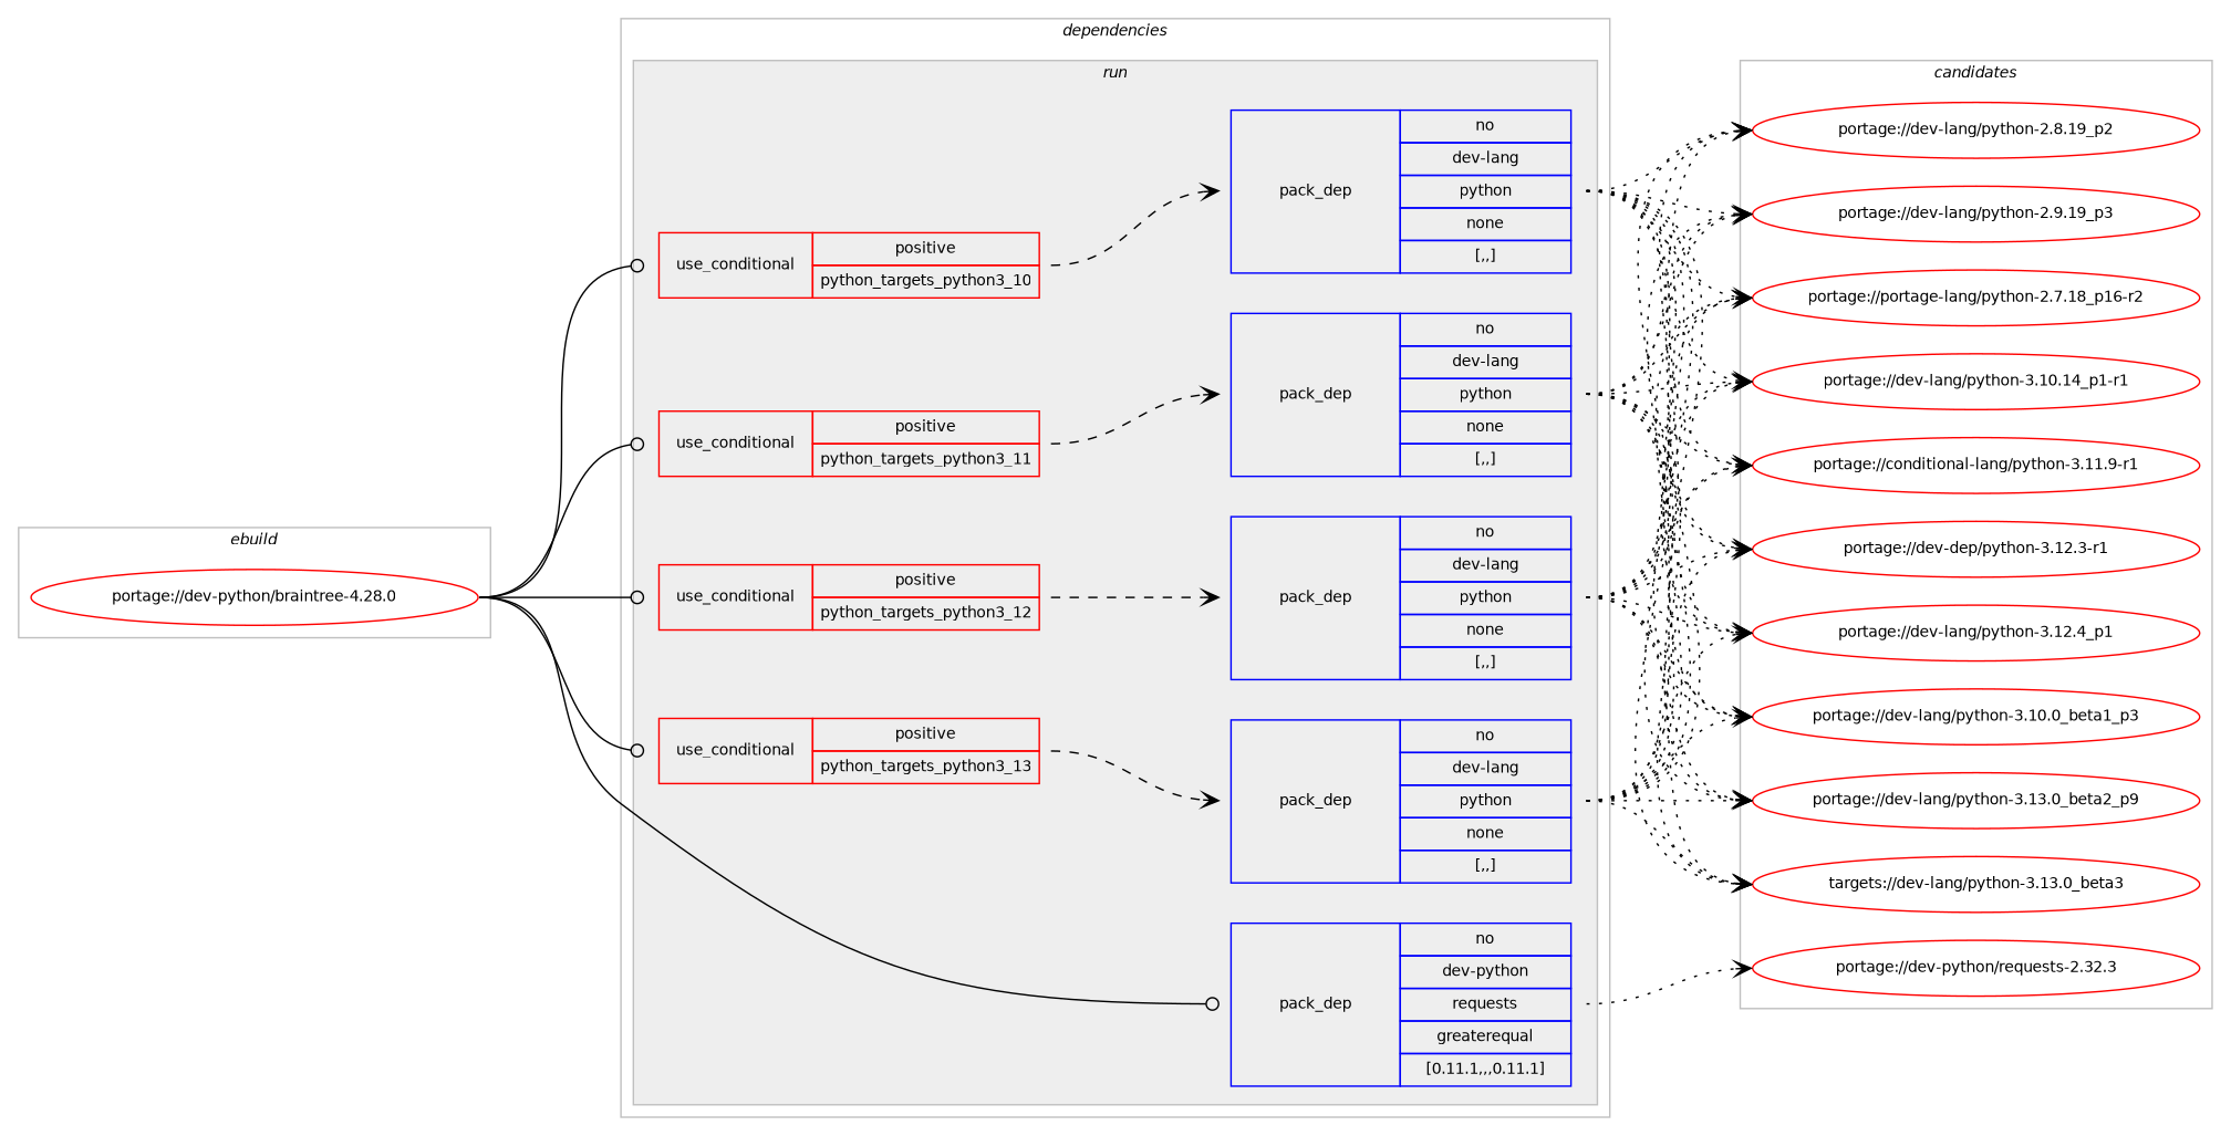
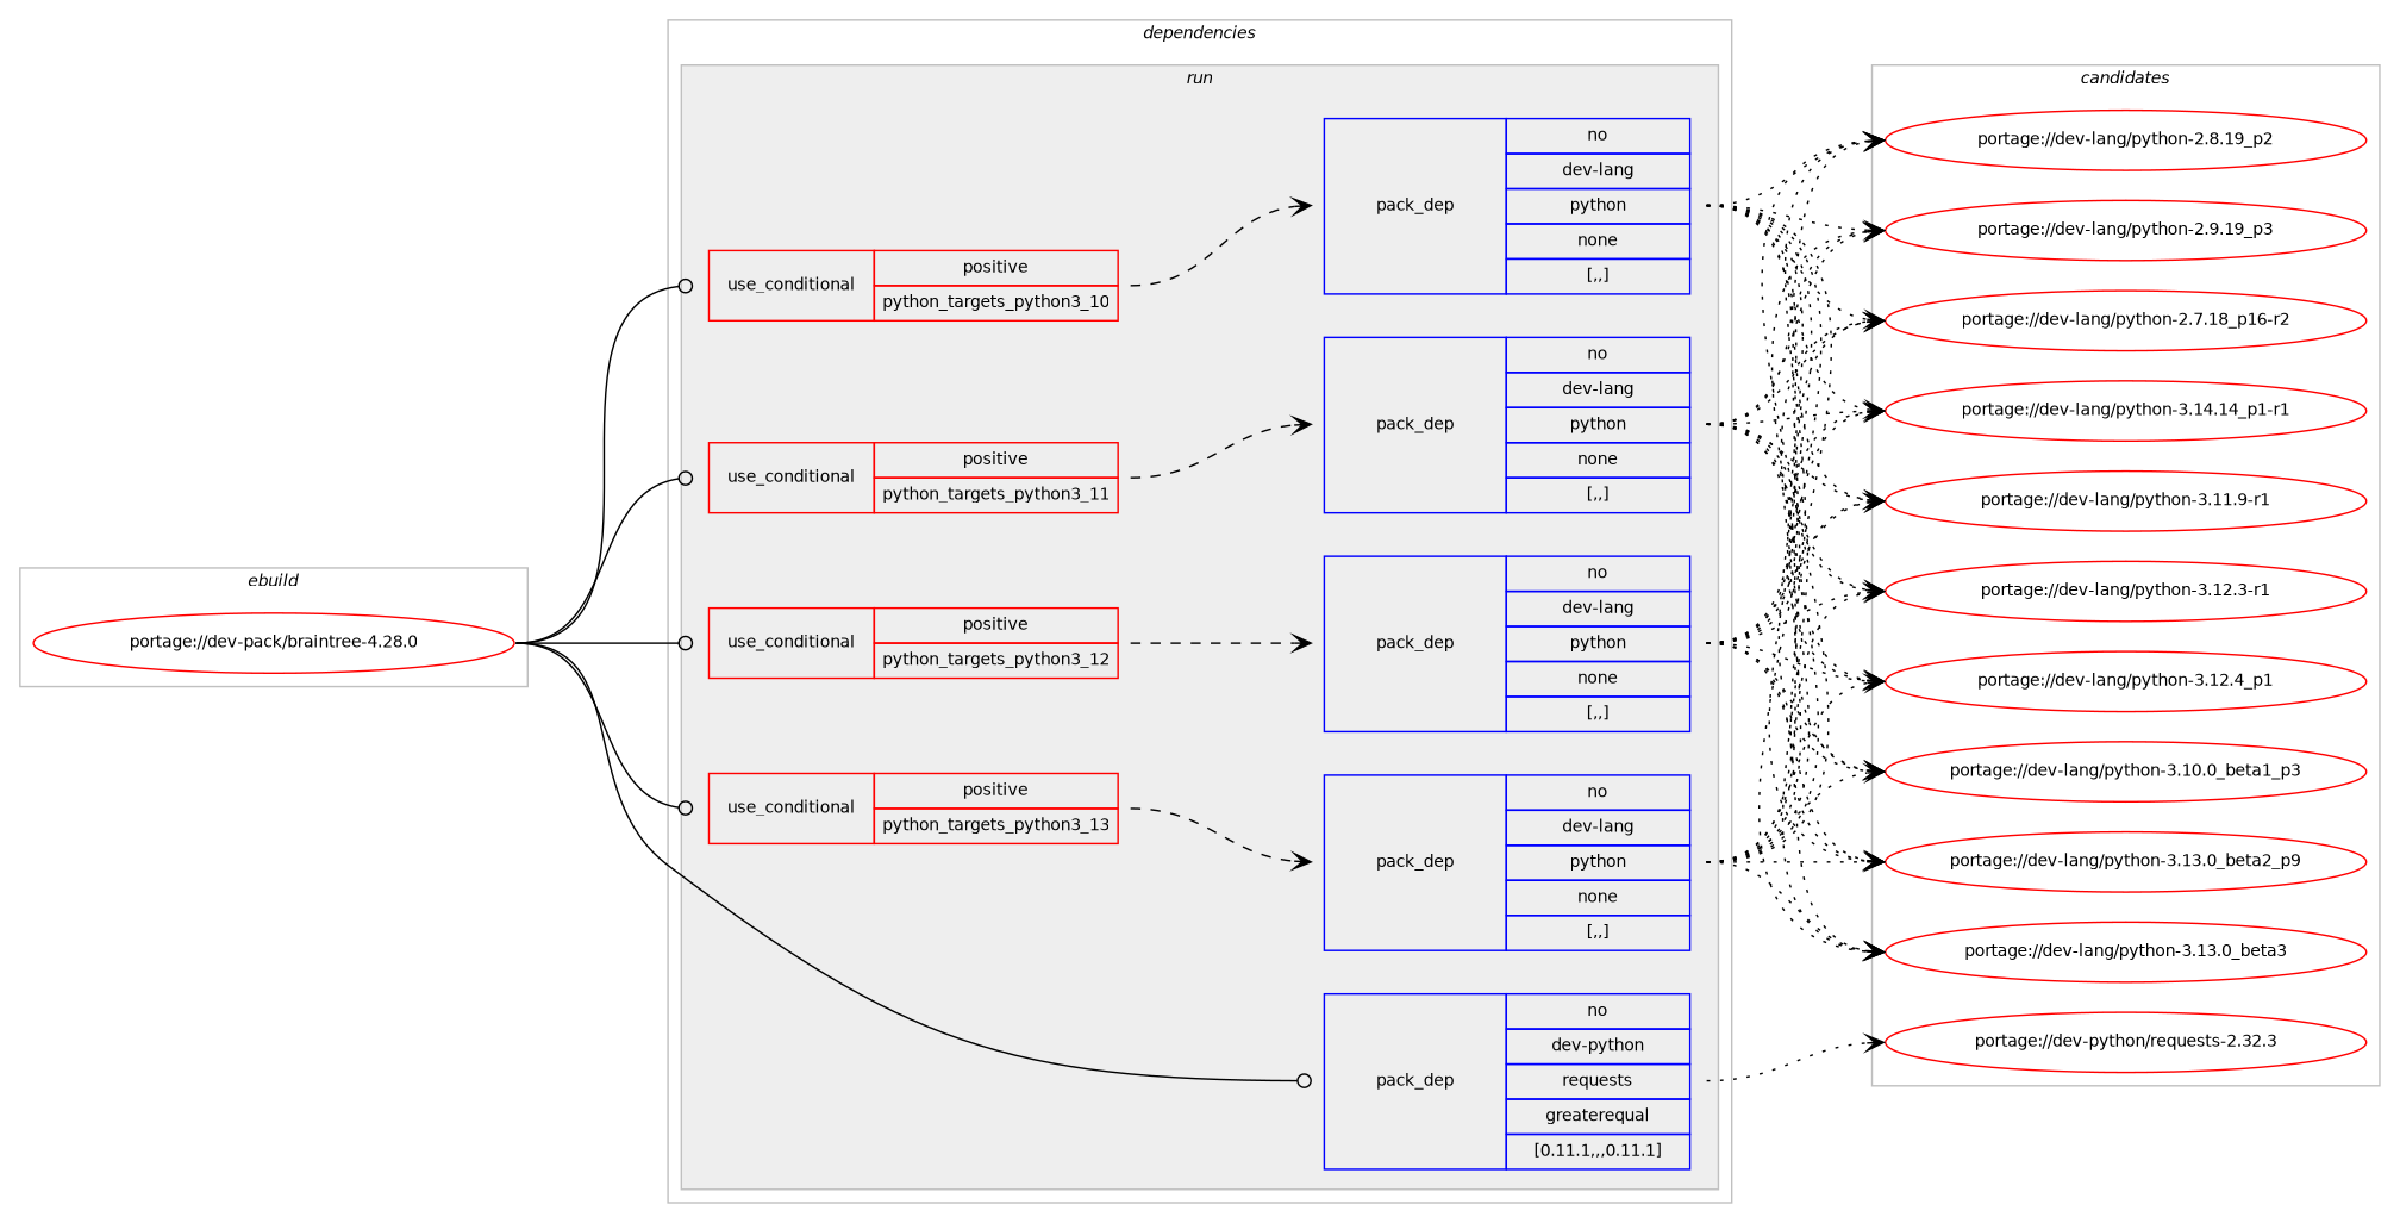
  digraph {
    compound=true
    concentrate=true
    fontname=Helvetica
    fontsize=10
    newrank=true
    rankdir=LR
    ranksep=1.5
    node [color=red fontname=Helvetica fontsize=10]
    edge [arrowhead=vee headport=w style=dotted tailport=e weight=100]
-   n1 [label="portage://dev-python/braintree-4.28.0" width=4]
+   n1 [label="portage://dev-pack/braintree-4.28.0" width=4]
    n2 [color=blue label=<<TABLE BORDER="0" CELLBORDER="1" CELLSPACING="0" CELLPADDING="4" WIDTH="220"><TR><TD ROWSPAN="6" CELLPADDING="30">pack_dep</TD></TR><TR><TD WIDTH="110">no</TD></TR><TR><TD>dev-lang</TD></TR><TR><TD>python</TD></TR><TR><TD>none</TD></TR><TR><TD>[,,]</TD></TR></TABLE>> shape=none]
    n3 [label=<<TABLE BORDER="0" CELLBORDER="1" CELLSPACING="0" CELLPADDING="4"><TR><TD ROWSPAN="3" CELLPADDING="10">use_conditional</TD></TR><TR><TD>positive</TD></TR><TR><TD>python_targets_python3_10</TD></TR></TABLE>> shape=none]
    n4 [color=blue label=<<TABLE BORDER="0" CELLBORDER="1" CELLSPACING="0" CELLPADDING="4" WIDTH="220"><TR><TD ROWSPAN="6" CELLPADDING="30">pack_dep</TD></TR><TR><TD WIDTH="110">no</TD></TR><TR><TD>dev-lang</TD></TR><TR><TD>python</TD></TR><TR><TD>none</TD></TR><TR><TD>[,,]</TD></TR></TABLE>> shape=none]
    n5 [label=<<TABLE BORDER="0" CELLBORDER="1" CELLSPACING="0" CELLPADDING="4"><TR><TD ROWSPAN="3" CELLPADDING="10">use_conditional</TD></TR><TR><TD>positive</TD></TR><TR><TD>python_targets_python3_11</TD></TR></TABLE>> shape=none]
    n6 [color=blue label=<<TABLE BORDER="0" CELLBORDER="1" CELLSPACING="0" CELLPADDING="4" WIDTH="220"><TR><TD ROWSPAN="6" CELLPADDING="30">pack_dep</TD></TR><TR><TD WIDTH="110">no</TD></TR><TR><TD>dev-lang</TD></TR><TR><TD>python</TD></TR><TR><TD>none</TD></TR><TR><TD>[,,]</TD></TR></TABLE>> shape=none]
    n7 [label=<<TABLE BORDER="0" CELLBORDER="1" CELLSPACING="0" CELLPADDING="4"><TR><TD ROWSPAN="3" CELLPADDING="10">use_conditional</TD></TR><TR><TD>positive</TD></TR><TR><TD>python_targets_python3_12</TD></TR></TABLE>> shape=none]
    n8 [color=blue label=<<TABLE BORDER="0" CELLBORDER="1" CELLSPACING="0" CELLPADDING="4" WIDTH="220"><TR><TD ROWSPAN="6" CELLPADDING="30">pack_dep</TD></TR><TR><TD WIDTH="110">no</TD></TR><TR><TD>dev-lang</TD></TR><TR><TD>python</TD></TR><TR><TD>none</TD></TR><TR><TD>[,,]</TD></TR></TABLE>> shape=none]
    n9 [label=<<TABLE BORDER="0" CELLBORDER="1" CELLSPACING="0" CELLPADDING="4"><TR><TD ROWSPAN="3" CELLPADDING="10">use_conditional</TD></TR><TR><TD>positive</TD></TR><TR><TD>python_targets_python3_13</TD></TR></TABLE>> shape=none]
    n10 [color=blue label=<<TABLE BORDER="0" CELLBORDER="1" CELLSPACING="0" CELLPADDING="4" WIDTH="220"><TR><TD ROWSPAN="6" CELLPADDING="30">pack_dep</TD></TR><TR><TD WIDTH="110">no</TD></TR><TR><TD>dev-python</TD></TR><TR><TD>requests</TD></TR><TR><TD>greaterequal</TD></TR><TR><TD>[0.11.1,,,0.11.1]</TD></TR></TABLE>> shape=none]
-   n11 [label="portage://portage-lang/python-2.7.18_p16-r2" width=4]
-   n12 [label="portage://dev-lang/python-3.10.14_p1-r1" width=4]
-   n13 [label="portage://conditional-lang/python-3.11.9-r1" width=4]
-   n14 [label="portage://dev-dep/python-3.12.3-r1" width=4]
+   n11 [label="portage://dev-lang/python-2.7.18_p16-r2" width=4]
+   n12 [label="portage://dev-lang/python-3.14.14_p1-r1" width=4]
+   n13 [label="portage://dev-lang/python-3.11.9-r1" width=4]
+   n14 [label="portage://dev-lang/python-3.12.3-r1" width=4]
    n15 [label="portage://dev-lang/python-3.12.4_p1" width=4]
    n16 [label="portage://dev-lang/python-3.10.0_beta1_p3" width=4]
    n17 [label="portage://dev-lang/python-3.13.0_beta2_p9" width=4]
-   n18 [label="targets://dev-lang/python-3.13.0_beta3" width=4]
+   n18 [label="portage://dev-lang/python-3.13.0_beta3" width=4]
    n19 [label="portage://dev-lang/python-2.8.19_p2" width=4]
    n20 [label="portage://dev-lang/python-2.9.19_p3" width=4]
    n21 [label="portage://dev-python/requests-2.32.3" width=4]
    subgraph cluster_1 {
      color=gray
      label=<<i>ebuild</i>>
      rank=same
      n1
    }
    subgraph cluster_2 {
      color=gray
      label=<<i>dependencies</i>>
      subgraph cluster_3 {
        color=gray
        fillcolor="#eeeeee"
        label=<<i>compile</i>>
        style=filled
      }
      subgraph cluster_4 {
        color=gray
        fillcolor="#eeeeee"
        label=<<i>compile and run</i>>
        style=filled
      }
      subgraph cluster_5 {
        color=gray
        fillcolor="#eeeeee"
        label=<<i>run</i>>
        style=filled
        subgraph sub_6 {
          color=gray
          fillcolor="#eeeeee"
          label=<<i>run</i>>
          style=filled
          n3
          subgraph sub_7 {
            color=gray
            fillcolor="#eeeeee"
            label=<<i>run</i>>
            style=filled
            n2
          }
        }
        subgraph sub_8 {
          color=gray
          fillcolor="#eeeeee"
          label=<<i>run</i>>
          style=filled
          n5
          subgraph sub_9 {
            color=gray
            fillcolor="#eeeeee"
            label=<<i>run</i>>
            style=filled
            n4
          }
        }
        subgraph sub_10 {
          color=gray
          fillcolor="#eeeeee"
          label=<<i>run</i>>
          style=filled
          n7
          subgraph sub_11 {
            color=gray
            fillcolor="#eeeeee"
            label=<<i>run</i>>
            style=filled
            n6
          }
        }
        subgraph sub_12 {
          color=gray
          fillcolor="#eeeeee"
          label=<<i>run</i>>
          style=filled
          n9
          subgraph sub_13 {
            color=gray
            fillcolor="#eeeeee"
            label=<<i>run</i>>
            style=filled
            n8
          }
        }
        subgraph sub_14 {
          color=gray
          fillcolor="#eeeeee"
          label=<<i>run</i>>
          style=filled
          n10
        }
      }
    }
    subgraph cluster_15 {
      color=gray
      label=<<i>candidates</i>>
      rank=same
      subgraph sub_16 {
        color=black
        label=<<i>candidates</i>>
        nodesep=1
        rank=same
        n11
        n12
        n13
        n14
        n15
        n16
        n17
        n18
        n19
        n20
      }
      subgraph sub_17 {
        color=black
        label=<<i>candidates</i>>
        nodesep=1
        rank=same
        n11
        n12
        n13
        n14
        n15
        n16
        n17
        n18
        n19
        n20
      }
      subgraph sub_18 {
        color=black
        label=<<i>candidates</i>>
        nodesep=1
        rank=same
        n11
        n12
        n13
        n14
        n15
        n16
        n17
        n18
        n19
        n20
      }
      subgraph sub_19 {
        color=black
        label=<<i>candidates</i>>
        nodesep=1
        rank=same
        n11
        n12
        n13
        n14
        n15
        n16
        n17
        n18
        n19
        n20
      }
      subgraph sub_20 {
        color=black
        label=<<i>candidates</i>>
        nodesep=1
        rank=same
        n21
      }
    }
    n1 -> n3 [arrowhead=odot style=solid weight=20]
    n1 -> n5 [arrowhead=odot style=solid weight=20]
    n1 -> n7 [arrowhead=odot style=solid weight=20]
    n1 -> n9 [arrowhead=odot style=solid weight=20]
    n1 -> n10 [arrowhead=odot style=solid weight=20]
    n2 -> n11
    n2 -> n12
    n2 -> n13
    n2 -> n14
    n2 -> n15
    n2 -> n16
    n2 -> n17
    n2 -> n18
    n2 -> n19
    n2 -> n20
    n3 -> n2 [style=dashed weight=20]
    n4 -> n11
    n4 -> n12
    n4 -> n13
    n4 -> n14
    n4 -> n15
    n4 -> n16
    n4 -> n17
    n4 -> n18
    n4 -> n19
    n4 -> n20
    n5 -> n4 [style=dashed weight=20]
    n6 -> n11
    n6 -> n12
    n6 -> n13
    n6 -> n14
    n6 -> n15
    n6 -> n16
    n6 -> n17
    n6 -> n18
    n6 -> n19
    n6 -> n20
    n7 -> n6 [style=dashed weight=20]
    n8 -> n11
    n8 -> n12
    n8 -> n13
    n8 -> n14
    n8 -> n15
    n8 -> n16
    n8 -> n17
    n8 -> n18
    n8 -> n19
    n8 -> n20
    n9 -> n8 [style=dashed weight=20]
    n10 -> n21
  }
